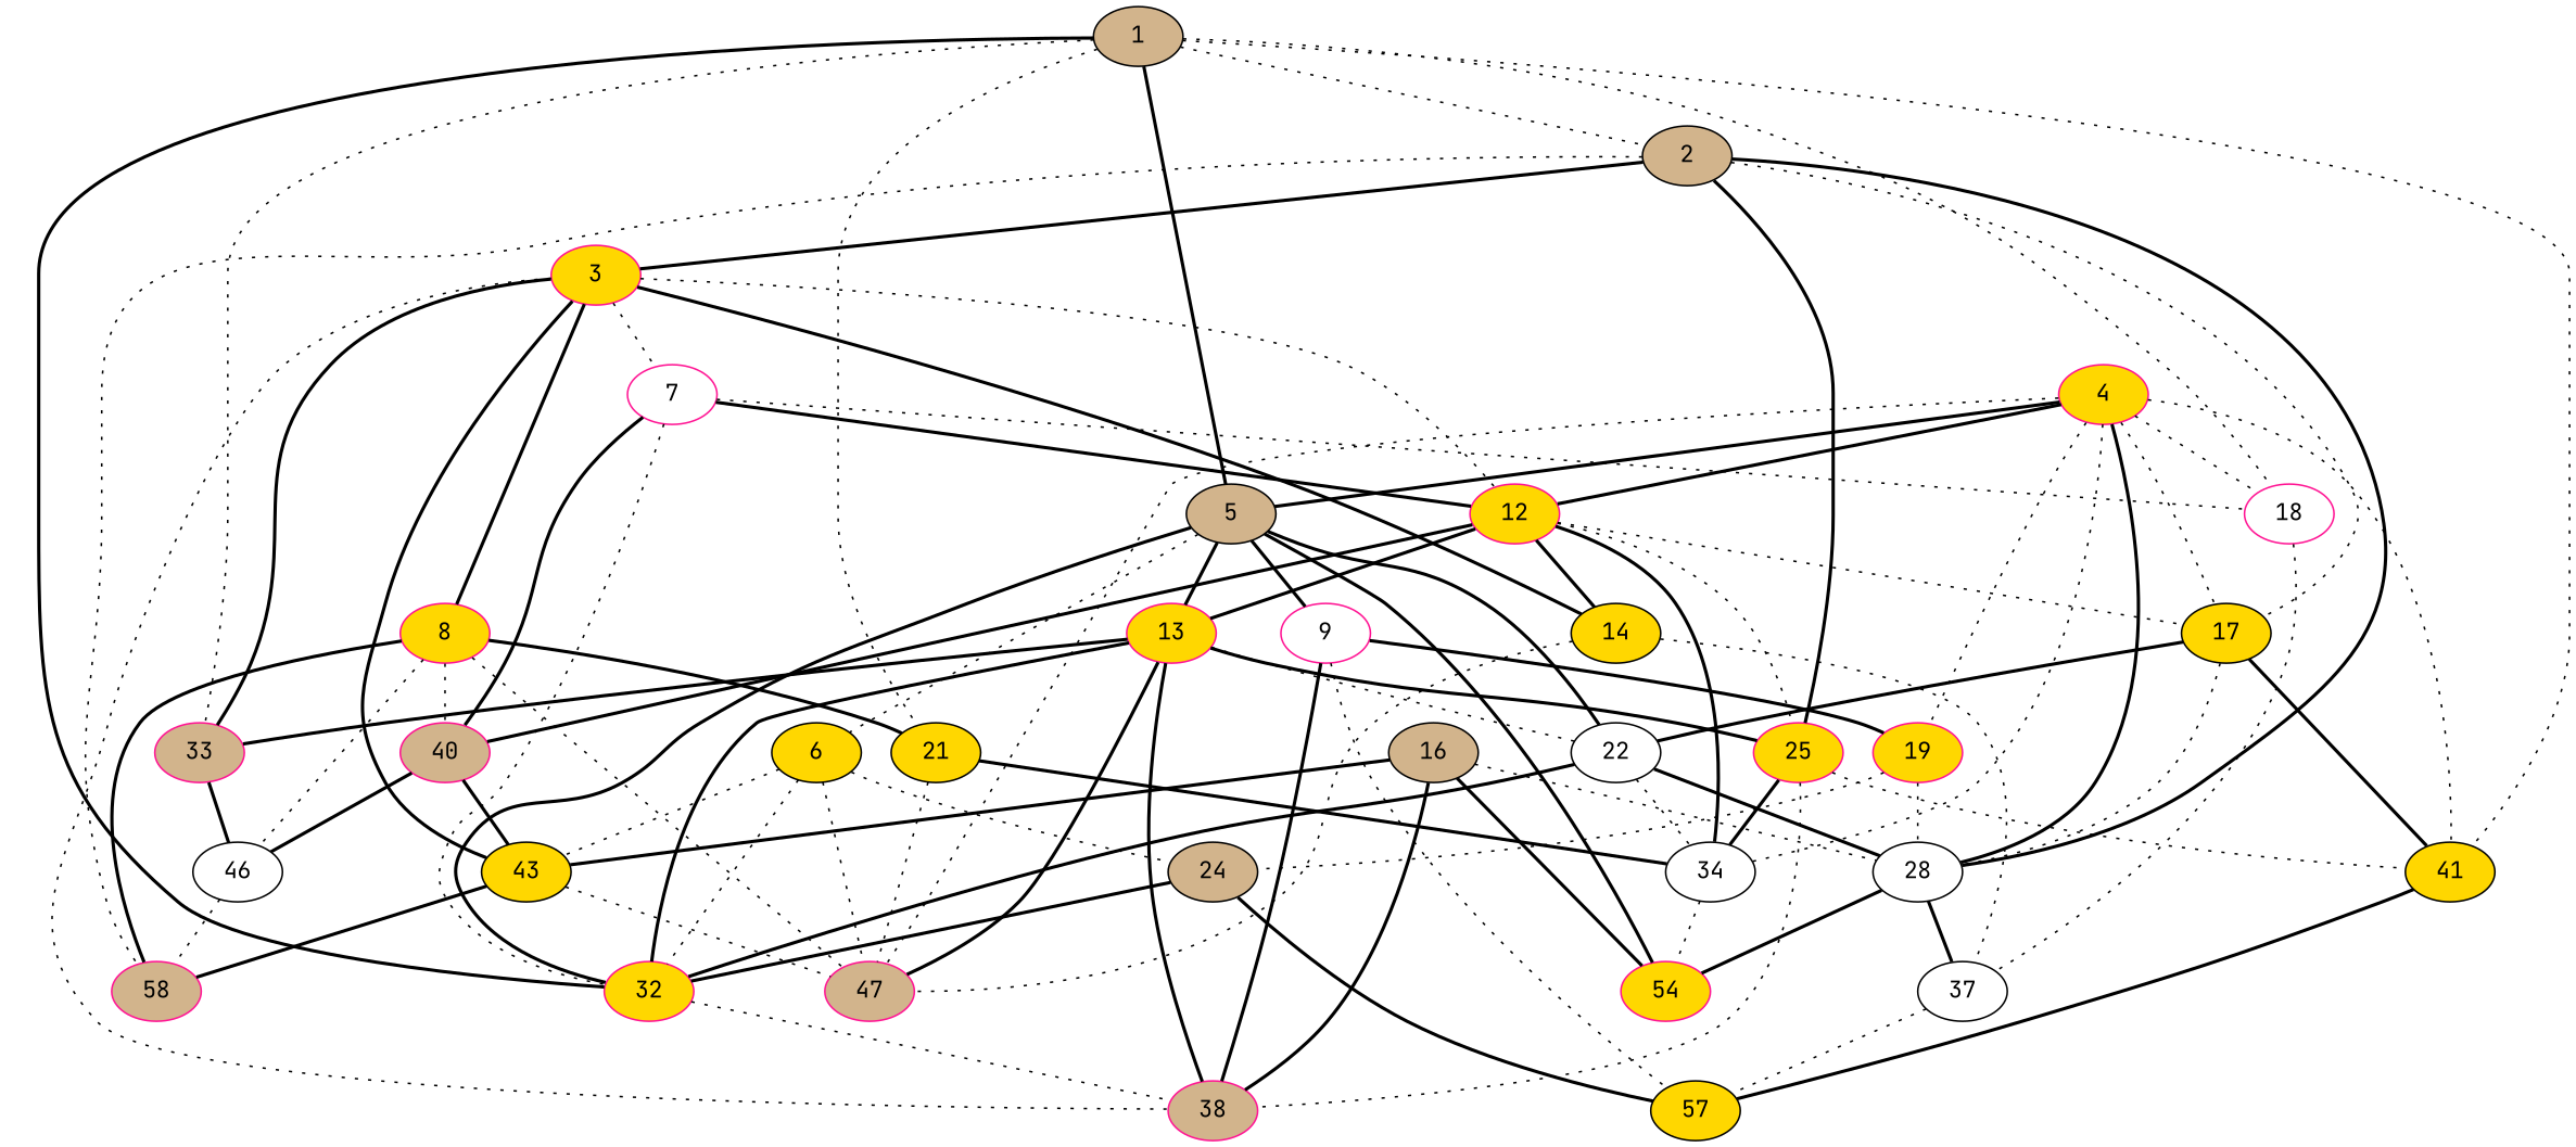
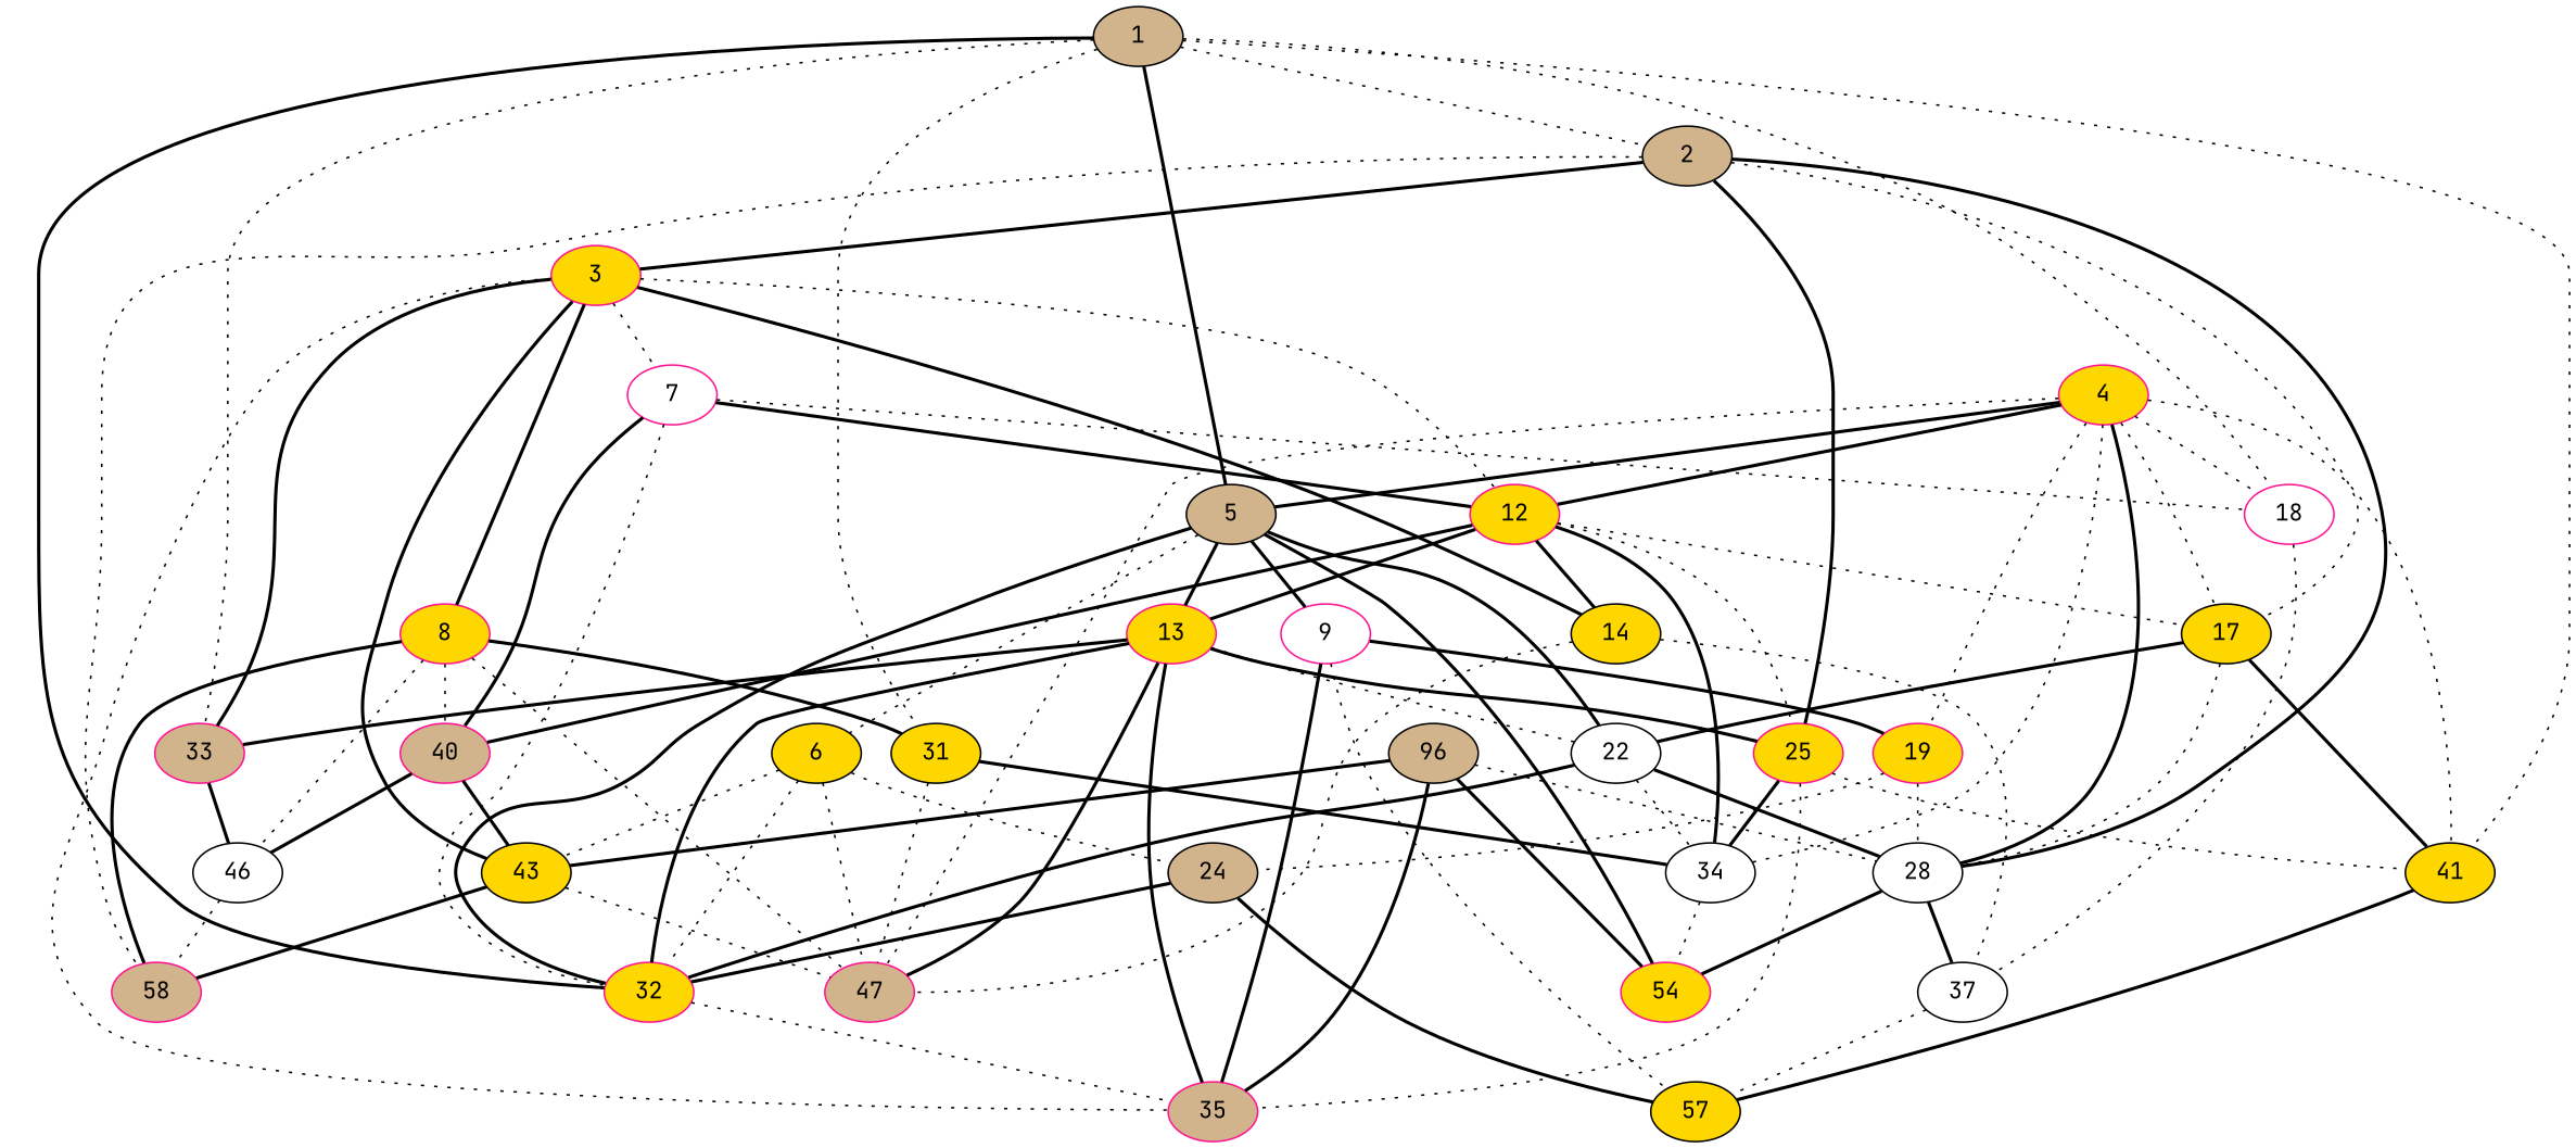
  graph {
    fontname="JetBrains Mono"
    node [color=black fillcolor=gold fontname="JetBrains Mono" style=filled]
    edge [fontname="JetBrains Mono" style=bold]
    1 [fillcolor=tan super="+26"]
    2 [fillcolor=tan super="+10"]
    5 [fillcolor=tan super="+29+15"]
    18 [color=deeppink fillcolor=white]
-   21 [super="+66"]
+   21 [super="+66" label=31]
    32 [color=deeppink super="+61+45"]
    33 [color=deeppink fillcolor=tan]
    41 [super="+42"]
    3 [color=deeppink super="+53+64"]
    17 [super="+52"]
    25 [color=deeppink super="+49"]
    28 [fillcolor=white super="+67+63"]
    58 [color=deeppink fillcolor=tan]
    6 [super="+39"]
    9 [color=deeppink fillcolor=white]
    13 [color=deeppink super="+31"]
    22 [fillcolor=white super="+59"]
    54 [color=deeppink]
    37 [fillcolor=white]
    34 [fillcolor=white super="+51"]
    47 [color=deeppink fillcolor=tan super="+48"]
-   35 [color=deeppink fillcolor=tan super="+65" label=38]
+   35 [color=deeppink fillcolor=tan super="+65"]
    46 [fillcolor=white]
    57
    7 [color=deeppink fillcolor=white super="+11"]
    8 [color=deeppink super="+20+30"]
    12 [color=deeppink super="+23+50"]
    14
    43 [super="+60"]
    40 [color=deeppink fillcolor=tan]
    4 [color=deeppink super="+36"]
    19 [color=deeppink]
    24 [fillcolor=tan]
-   16 [fillcolor=tan]
+   16 [fillcolor=tan label=96]
    1 -- 2 [style=dotted]
    1 -- 5
    1 -- 18 [style=dotted]
    1 -- 21 [style=dotted]
    1 -- 32 [weight=2]
    1 -- 33 [style=dotted]
    1 -- 41 [style=dotted]
    2 -- 3
    2 -- 17 [style=dotted]
    2 -- 25
    2 -- 28
    2 -- 58 [style=dotted]
    5 -- 32
    5 -- 6 [style=dotted]
    5 -- 9
    5 -- 13
    5 -- 22
    5 -- 54
    18 -- 37 [style=dotted]
    21 -- 34
    21 -- 47 [style=dotted]
    32 -- 35 [style=dotted]
    33 -- 46
    41 -- 57
    3 -- 33
    3 -- 35 [style=dotted]
    3 -- 7 [style=dotted]
    3 -- 8
    3 -- 12 [style=dotted]
    3 -- 14
    3 -- 43
    17 -- 41
    17 -- 28 [style=dotted]
    17 -- 22
    25 -- 41 [style=dotted]
    25 -- 34
    25 -- 35 [style=dotted]
    28 -- 54
    28 -- 37
    6 -- 32 [style=dotted weight=2]
    6 -- 47 [style=dotted]
    6 -- 43 [style=dotted]
    6 -- 24 [style=dotted]
    9 -- 35
    9 -- 57 [style=dotted]
    9 -- 19
    13 -- 32
    13 -- 33
    13 -- 25
    13 -- 22 [style=dotted]
    13 -- 47
    13 -- 35
    22 -- 32
    22 -- 28
    22 -- 34 [style=dotted]
    37 -- 57 [style=dotted]
    34 -- 54 [style=dotted]
    46 -- 58 [style=dotted]
    7 -- 18 [style=dotted]
    7 -- 32 [style=dotted]
    7 -- 12 [weight=2]
    7 -- 40
    8 -- 21 [weight=2]
    8 -- 58
    8 -- 47 [style=dotted weight=2]
    8 -- 46 [style=dotted]
    8 -- 40 [style=dotted]
    12 -- 17 [style=dotted]
    12 -- 25 [style=dotted]
    12 -- 13
    12 -- 34
    12 -- 14
    12 -- 40
    14 -- 37 [style=dotted]
    14 -- 47 [style=dotted]
    43 -- 58
    43 -- 47 [style=dotted]
    40 -- 46
    40 -- 43
    4 -- 5
    4 -- 18 [style=dotted]
    4 -- 41 [style=dotted weight=2]
    4 -- 17 [style=dotted]
    4 -- 28
    4 -- 34 [style=dotted]
    4 -- 47 [style=dotted]
    4 -- 12
    4 -- 19 [style=dotted]
    19 -- 28 [style=dotted]
    19 -- 24 [style=dotted]
    24 -- 32
    24 -- 57
    16 -- 28 [style=dotted]
    16 -- 54
    16 -- 35
    16 -- 43
  }
